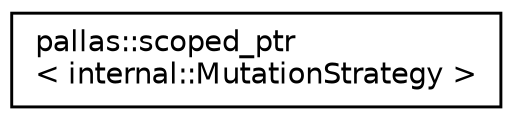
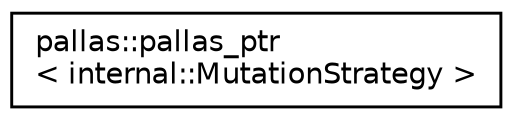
  digraph {
    rankdir=LR
-   n1 [color=black fillcolor=white fontname=Helvetica fontsize=10 height=0.2 label="pallas::scoped_ptr\l\< internal::MutationStrategy \>" shape=record style=filled width=0.4]
+   n1 [color=black fillcolor=white fontname=Helvetica fontsize=10 height=0.2 label="pallas::pallas_ptr\l\< internal::MutationStrategy \>" shape=record style=filled width=0.4]
  }
